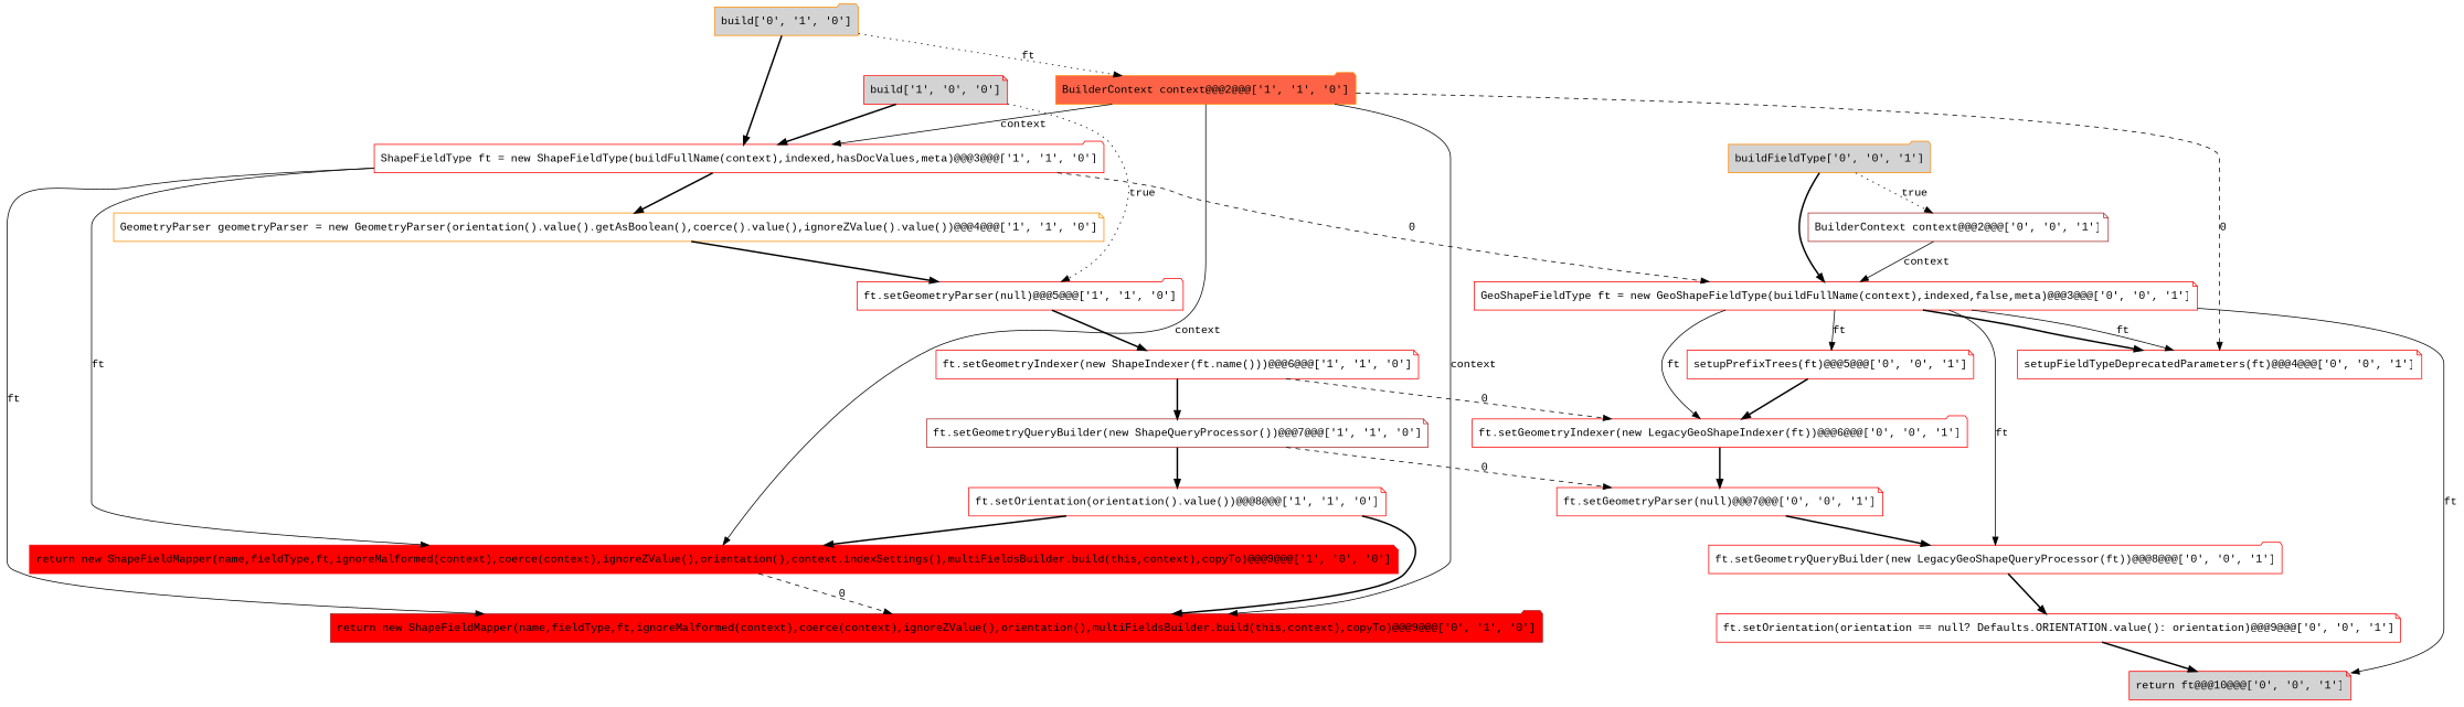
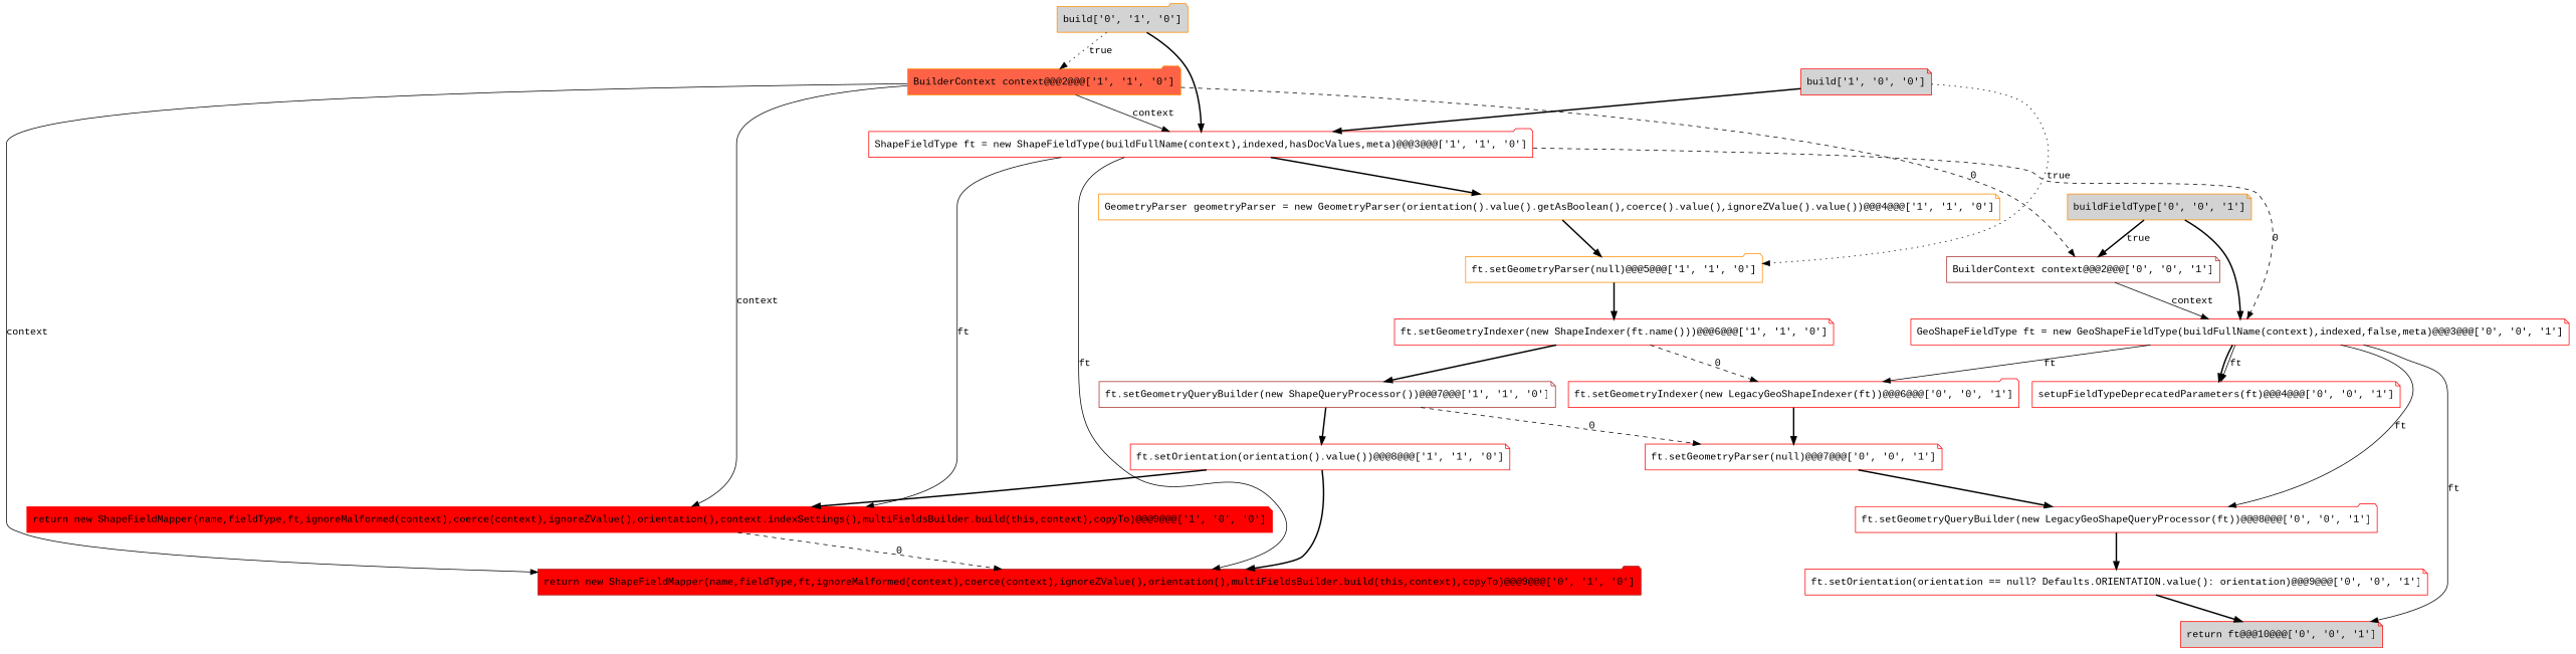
  digraph {
    fontname="Liberation Mono"
    node [color=red fillcolor=white fontname="Liberation Mono" shape=note style=filled]
    edge [fontname="Liberation Mono" style=bold]
    n1 [label="ft.setGeometryIndexer(new ShapeIndexer(ft.name()))@@@6@@@['1', '1', '0']"]
    n2 [label="ft.setGeometryIndexer(new LegacyGeoShapeIndexer(ft))@@@6@@@['0', '0', '1']" shape=folder]
    n3 [color=brown label="ft.setGeometryQueryBuilder(new ShapeQueryProcessor())@@@7@@@['1', '1', '0']"]
    n4 [label="ft.setGeometryParser(null)@@@7@@@['0', '0', '1']"]
    n5 [label="ft.setOrientation(orientation().value())@@@8@@@['1', '1', '0']"]
    n6 [label="ft.setGeometryQueryBuilder(new LegacyGeoShapeQueryProcessor(ft))@@@8@@@['0', '0', '1']" shape=folder]
    n7 [label="ft.setOrientation(orientation == null? Defaults.ORIENTATION.value(): orientation)@@@9@@@['0', '0', '1']"]
    n8 [fillcolor=lightgray label="return ft@@@10@@@['0', '0', '1']"]
    n9 [label="GeoShapeFieldType ft = new GeoShapeFieldType(buildFullName(context),indexed,false,meta)@@@3@@@['0', '0', '1']"]
    n10 [label="setupFieldTypeDeprecatedParameters(ft)@@@4@@@['0', '0', '1']"]
-   n11 [label="setupPrefixTrees(ft)@@@5@@@['0', '0', '1']"]
    n12 [color=darkorange label="GeometryParser geometryParser = new GeometryParser(orientation().value().getAsBoolean(),coerce().value(),ignoreZValue().value())@@@4@@@['1', '1', '0']"]
-   n13 [label="ft.setGeometryParser(null)@@@5@@@['1', '1', '0']" shape=folder]
+   n13 [color=darkorange label="ft.setGeometryParser(null)@@@5@@@['1', '1', '0']" shape=folder]
    n14 [color=brown label="BuilderContext context@@@2@@@['0', '0', '1']"]
    n15 [color=darkorange fillcolor=lightgray label="build['0', '1', '0']" shape=folder]
    n16 [label="ShapeFieldType ft = new ShapeFieldType(buildFullName(context),indexed,hasDocValues,meta)@@@3@@@['1', '1', '0']" shape=folder]
    n17 [color=darkorange fillcolor=tomato label="BuilderContext context@@@2@@@['1', '1', '0']" shape=folder]
    n18 [color=brown fillcolor=red label="return new ShapeFieldMapper(name,fieldType,ft,ignoreMalformed(context),coerce(context),ignoreZValue(),orientation(),multiFieldsBuilder.build(this,context),copyTo)@@@9@@@['0', '1', '0']" shape=folder]
    n19 [fillcolor=red label="return new ShapeFieldMapper(name,fieldType,ft,ignoreMalformed(context),coerce(context),ignoreZValue(),orientation(),context.indexSettings(),multiFieldsBuilder.build(this,context),copyTo)@@@9@@@['1', '0', '0']"]
-   n20 [color=darkorange fillcolor=lightgray label="buildFieldType['0', '0', '1']" shape=folder]
+   n20 [color=darkorange fillcolor=lightgray label="buildFieldType['0', '0', '1']"]
    n21 [fillcolor=lightgray label="build['1', '0', '0']"]
    n1 -> n2 [label=0 style=dashed]
    n1 -> n3
    n2 -> n4
    n3 -> n4 [label=0 style=dashed]
    n3 -> n5
    n4 -> n6
    n5 -> n18
    n5 -> n19
    n6 -> n7
    n7 -> n8
    n9 -> n2 [label=ft style=solid]
    n9 -> n6 [label=ft style=solid]
    n9 -> n8 [label=ft style=solid]
    n9 -> n10 [label=ft style=solid]
    n9 -> n10
-   n9 -> n11 [label=ft style=solid]
-   n11 -> n2
    n12 -> n13
    n13 -> n1
    n14 -> n9 [label=context style=solid]
    n15 -> n16
-   n15 -> n17 [label=ft style=dotted]
+   n15 -> n17 [label=true style=dotted]
    n16 -> n9 [label=0 style=dashed]
    n16 -> n12
    n16 -> n18 [label=ft style=solid]
    n16 -> n19 [label=ft style=solid]
-   n17 -> n10 [label=0 style=dashed]
+   n17 -> n14 [label=0 style=dashed]
    n17 -> n16 [label=context style=solid]
    n17 -> n18 [label=context style=solid]
    n17 -> n19 [label=context style=solid]
    n19 -> n18 [label=0 style=dashed]
    n20 -> n9
-   n20 -> n14 [label=true style=dotted]
+   n20 -> n14 [label=true]
    n21 -> n13 [label=true style=dotted]
    n21 -> n16
  }
